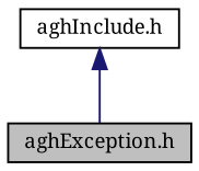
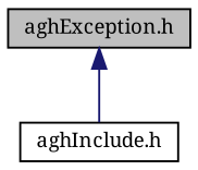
  digraph {
    fontname="Noto Serif"
    node [color=black fontname="Noto Serif" fontsize=10 shape=record style=filled]
    n1 [fillcolor=grey75 fontcolor=black height=0.2 label="aghException.h" width=0.4]
    n2 [fillcolor=white height=0.2 label="aghInclude.h" width=0.4]
-   n2 -> n1 [color=midnightblue dir=back fontname="Noto Serif" fontsize=10 labelfontname=Helvetica labelfontsize=10 style=solid]
+   n1 -> n2 [color=midnightblue dir=back fontname="Noto Serif" fontsize=10 labelfontname=Helvetica labelfontsize=10 style=solid]
  }
